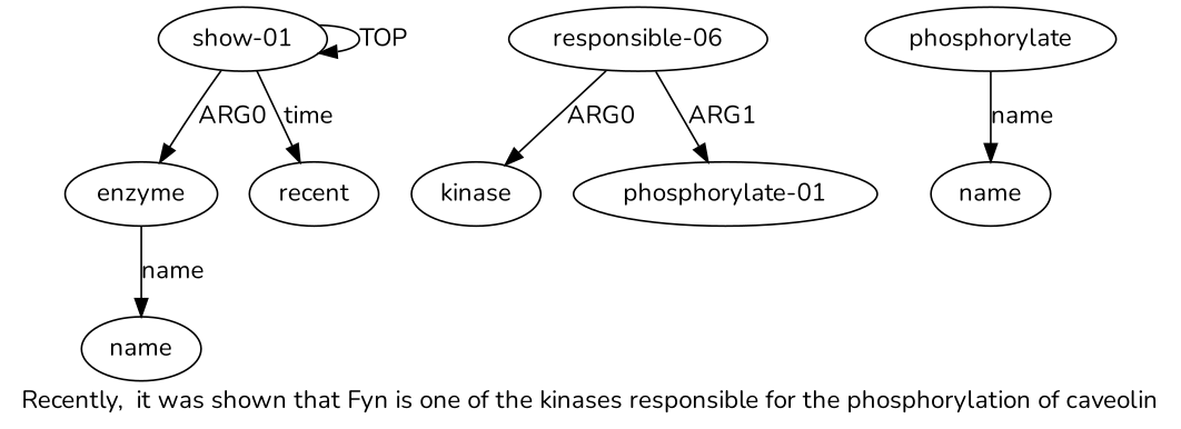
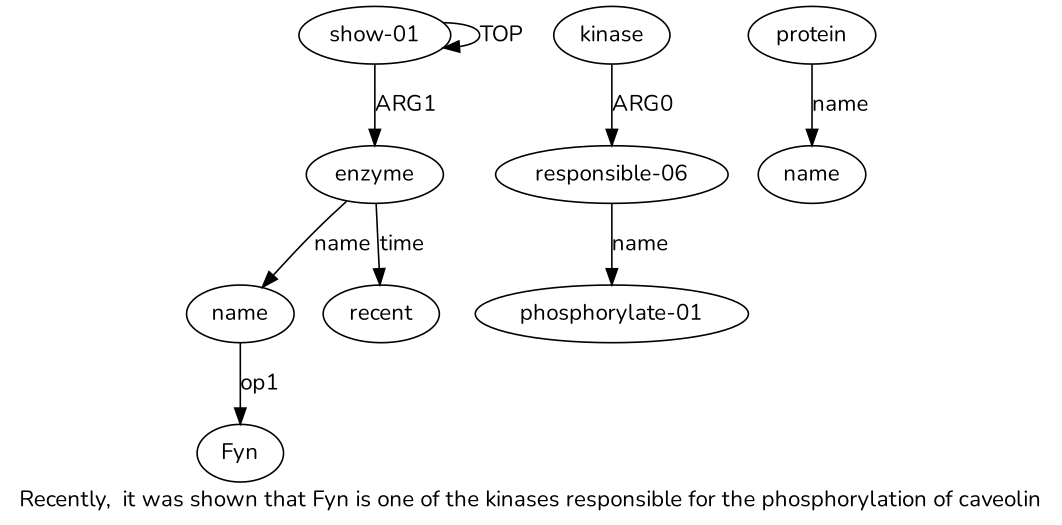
  digraph {
    fontname=Nunito
    label="Recently,  it was shown that Fyn is one of the kinases responsible for the phosphorylation of caveolin"
    node [color=black fontname=Nunito gold_label=name test_label=name]
    edge [color=black fontname=Nunito gold_label=name test_label=name]
+   n1 [gold_ind=-1 gold_label=Fyn label=Fyn test_ind=-1 test_label=Fyn]
    n2 [gold_ind=1 gold_label=enzyme label=enzyme test_ind=1 test_label=enzyme]
    n3 [gold_ind=2 label=name test_ind=2]
    n4 [gold_ind=0 gold_label="show-01" label="show-01" test_ind=0 test_label="show-01"]
    n5 [gold_ind=9 gold_label=recent label=recent test_ind=9 test_label=recent]
    n6 [gold_ind=4 gold_label=kinase label=kinase test_ind=4 test_label=kinase]
    n7 [gold_ind=5 gold_label="responsible-01" label="responsible-06" test_ind=5 test_label="responsible-01"]
    n8 [gold_ind=6 gold_label="phosphorylate-01" label="phosphorylate-01" test_ind=6 test_label="phosphorylate-01"]
-   n9 [gold_ind=7 gold_label=protein label=phosphorylate test_ind=7 test_label=protein]
+   n9 [gold_ind=7 gold_label=protein label=protein test_ind=7 test_label=protein]
    n10 [gold_ind=8 label=name test_ind=8]
    n2 -> n3 [label=name]
-   n4 -> n2 [gold_label=ARG1 label=ARG0 test_label=ARG1]
+   n3 -> n1 [gold_label=op1 label=op1 test_label=op1]
+   n4 -> n2 [gold_label=ARG1 label=ARG1 test_label=ARG1]
    n4 -> n4 [gold_label=TOP label=TOP test_label=TOP]
-   n4 -> n5 [gold_label=time label=time test_label=time]
-   n7 -> n6 [gold_label=ARG0 label=ARG0 test_label=ARG0]
-   n7 -> n8 [gold_label=ARG1 label=ARG1 test_label=ARG1]
+   n2 -> n5 [gold_label=time label=time test_label=time]
+   n6 -> n7 [gold_label=ARG0 label=ARG0 test_label=ARG0]
+   n7 -> n8 [gold_label=ARG1 label=name test_label=ARG1]
    n9 -> n10 [label=name]
  }
